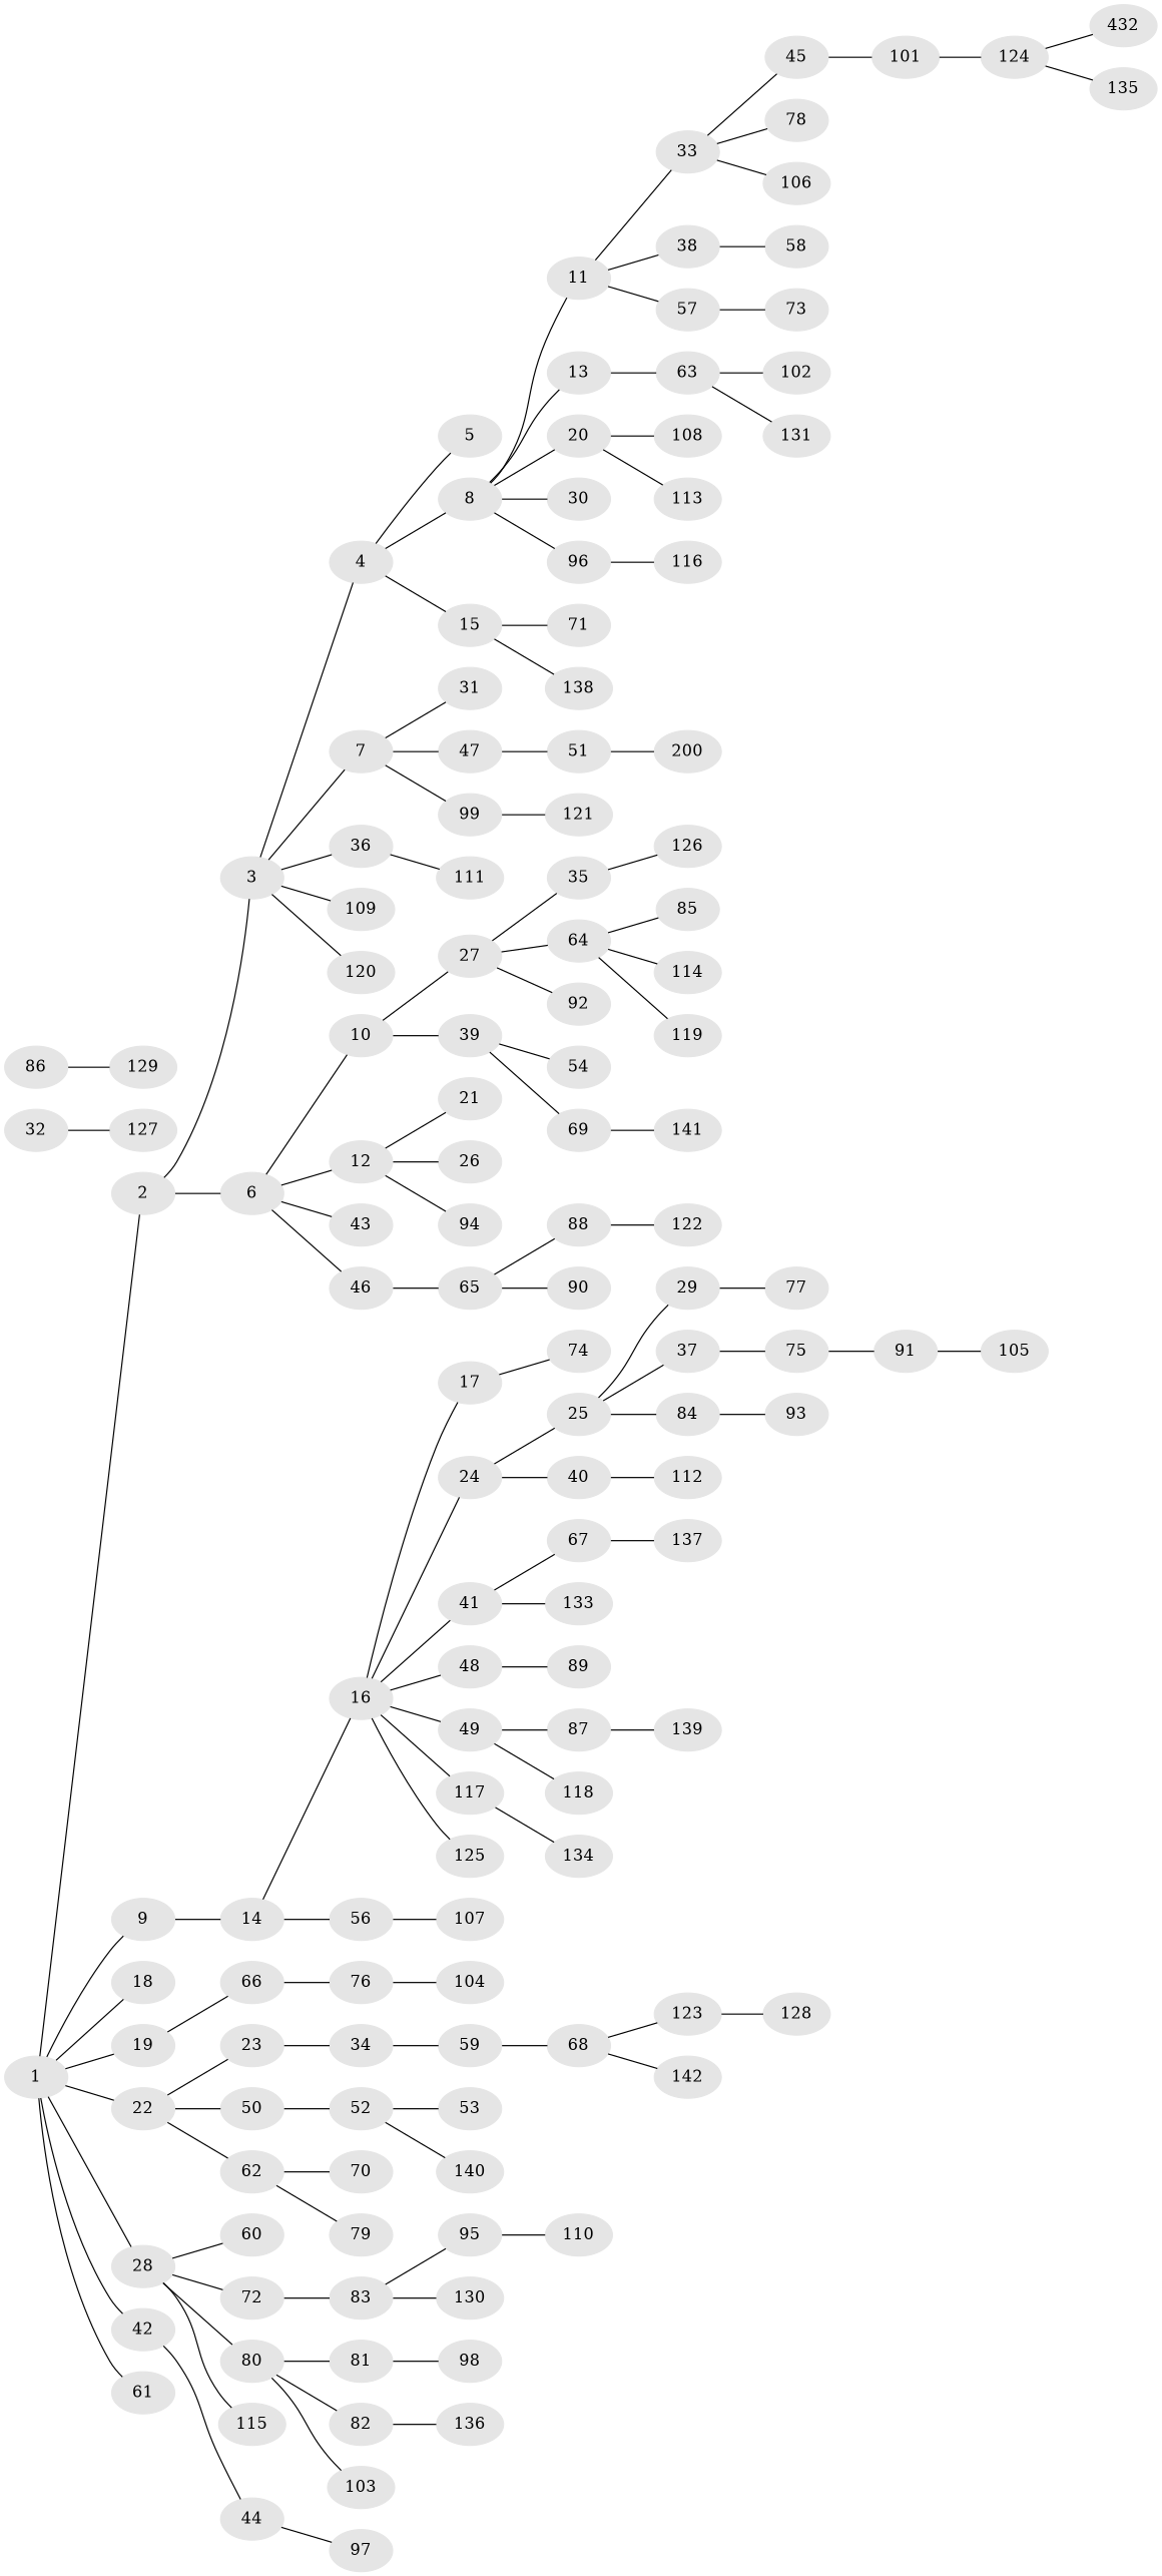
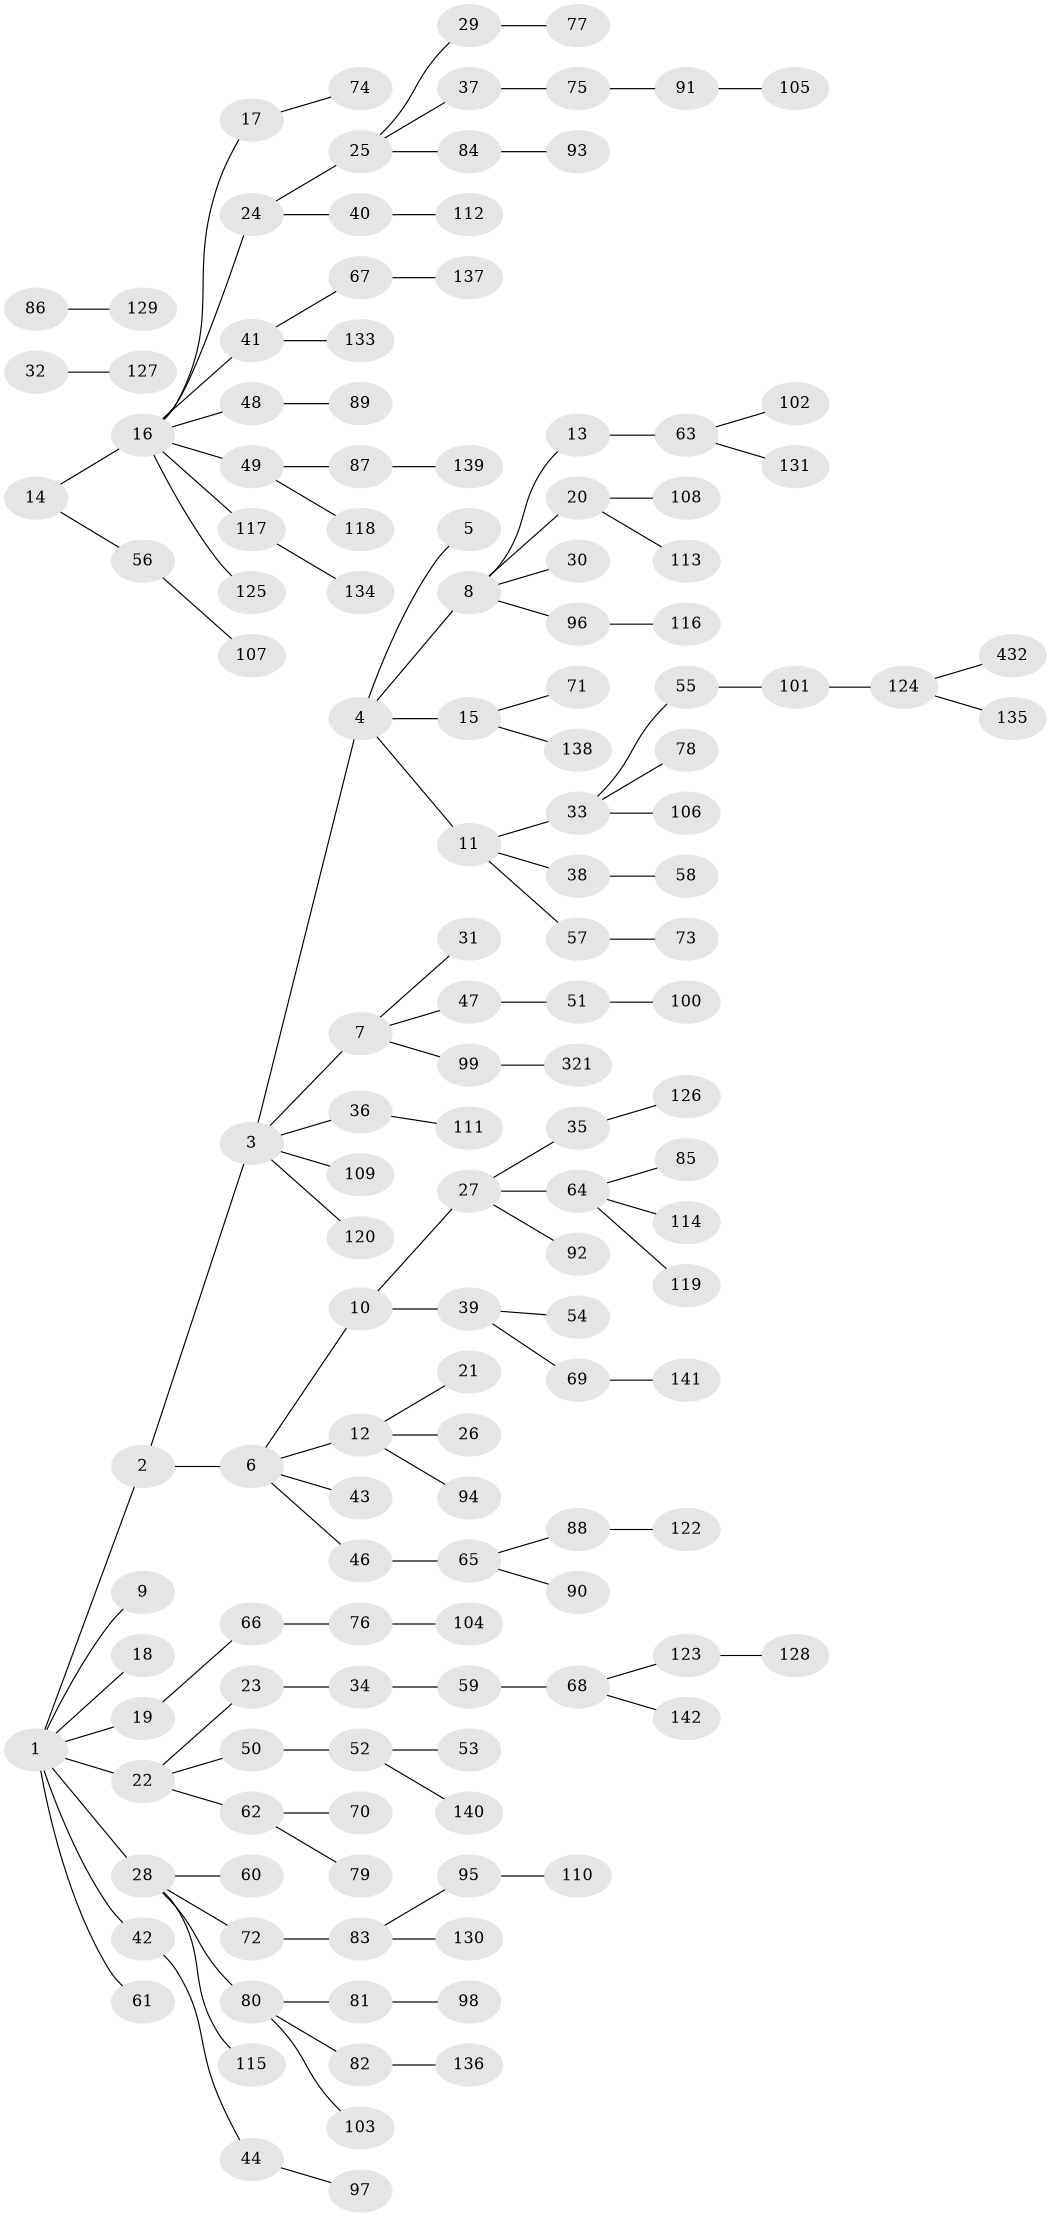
  graph {
    rankdir=LR
    node [color=gray90 style=filled]
    1
    2
    9
    18
    19
    22
    28
    42
    61
    3
    6
    14
    66
    23
    50
    62
    60
    72
    80
    115
    44
    4
    7
    36
    109
    120
    10
    12
    43
    46
    5
    8
    15
    31
    47
    99
    111
    11
    13
    20
    30
    96
    71
    138
    27
    39
    21
    26
    94
    65
    51
-   121
+   121 [label=321]
    33
    38
    57
    63
    108
    113
    116
    16
    56
    35
    64
    92
    54
    69
-   55 [label=45]
+   55
    78
    106
    58
    73
    102
    131
    17
    24
    41
    48
    49
    117
    125
    107
    74
    25
    40
    67
    133
    89
    87
    118
    134
    76
    34
    52
    70
    79
    32
    127
    59
    29
    37
    84
    112
    77
    75
    93
    126
    85
    114
    119
    83
    81
    82
    103
    101
    68
    91
    141
    137
    97
    86
    129
    88
    90
-   100 [label=200]
+   100
    139
    53
    140
    124
    123
    142
    122
    104
    128
    95
    130
    105
    98
    136
    110
    n140 [label=432]
    135
    1 -- 2
    1 -- 9
    1 -- 18
    1 -- 19
    1 -- 22
    1 -- 28
    1 -- 42
    1 -- 61
    2 -- 3
    2 -- 6
-   9 -- 14
    19 -- 66
    22 -- 23
    22 -- 50
    22 -- 62
    28 -- 60
    28 -- 72
    28 -- 80
    28 -- 115
    42 -- 44
    3 -- 4
    3 -- 7
    3 -- 36
    3 -- 109
    3 -- 120
    6 -- 10
    6 -- 12
    6 -- 43
    6 -- 46
    14 -- 16
    14 -- 56
    66 -- 76
    23 -- 34
    50 -- 52
    62 -- 70
    62 -- 79
    72 -- 83
    80 -- 81
    80 -- 82
    80 -- 103
    44 -- 97
    4 -- 5
    4 -- 8
    4 -- 15
    7 -- 31
    7 -- 47
    7 -- 99
    36 -- 111
    10 -- 27
    10 -- 39
    12 -- 21
    12 -- 26
    12 -- 94
    46 -- 65
-   8 -- 11
+   4 -- 11
    8 -- 13
    8 -- 20
    8 -- 30
    8 -- 96
    15 -- 71
    15 -- 138
    47 -- 51
    99 -- 121
    11 -- 33
    11 -- 38
    11 -- 57
    13 -- 63
    20 -- 108
    20 -- 113
    96 -- 116
    27 -- 35
    27 -- 64
    27 -- 92
    39 -- 54
    39 -- 69
    65 -- 88
    65 -- 90
    51 -- 100
    33 -- 55
    33 -- 78
    33 -- 106
    38 -- 58
    57 -- 73
    63 -- 102
    63 -- 131
    16 -- 17
    16 -- 24
    16 -- 41
    16 -- 48
    16 -- 49
    16 -- 117
    16 -- 125
    56 -- 107
    35 -- 126
    64 -- 85
    64 -- 114
    64 -- 119
    69 -- 141
    55 -- 101
    17 -- 74
    24 -- 25
    24 -- 40
    41 -- 67
    41 -- 133
    48 -- 89
    49 -- 87
    49 -- 118
    117 -- 134
    25 -- 29
    25 -- 37
    25 -- 84
    40 -- 112
    67 -- 137
    87 -- 139
    76 -- 104
    34 -- 59
    52 -- 53
    52 -- 140
    32 -- 127
    59 -- 68
    29 -- 77
    37 -- 75
    84 -- 93
    75 -- 91
    83 -- 95
    83 -- 130
    81 -- 98
    82 -- 136
    101 -- 124
    68 -- 123
    68 -- 142
    91 -- 105
    86 -- 129
    88 -- 122
    124 -- n140
    124 -- 135
    123 -- 128
    95 -- 110
  }
